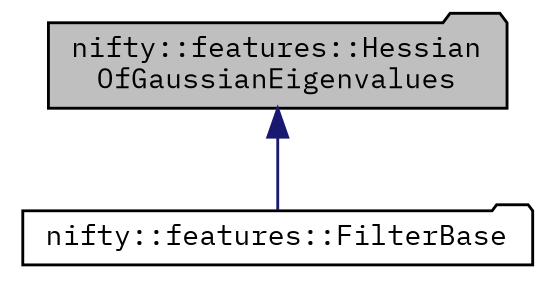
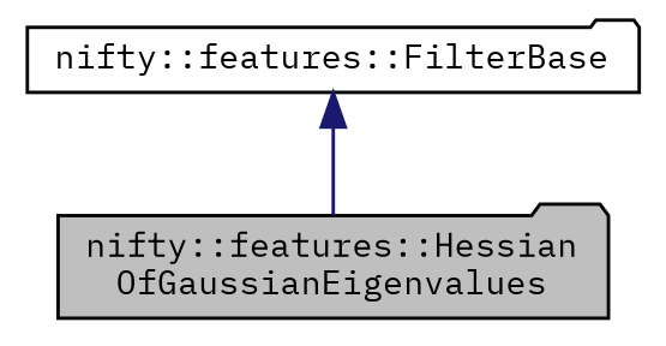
  digraph {
    fontname="IBM Plex Mono"
    node [color=black fontname="IBM Plex Mono" fontsize=10 shape=folder style=filled]
    n1 [fillcolor=grey75 fontcolor=black height=0.2 label="nifty::features::Hessian\lOfGaussianEigenvalues" width=0.4]
    n2 [fillcolor=white height=0.2 label="nifty::features::FilterBase" width=0.4]
-   n1 -> n2 [color=midnightblue dir=back fontname="IBM Plex Mono" fontsize=10 labelfontname=Helvetica labelfontsize=10 style=solid]
+   n2 -> n1 [color=midnightblue dir=back fontname="IBM Plex Mono" fontsize=10 labelfontname=Helvetica labelfontsize=10 style=solid]
  }
